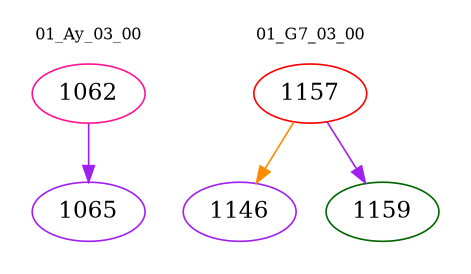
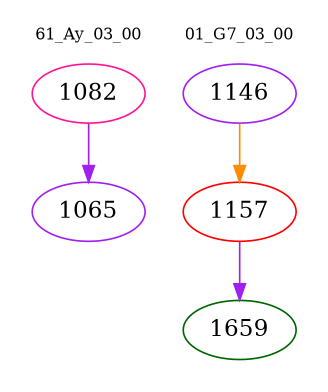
  digraph {
    node [color=purple]
    edge [color=purple]
-   n1 [color=deeppink label=1062]
+   n1 [color=deeppink label=1082]
    n2 [label=1065]
    n3 [color=red label=1157]
    n4 [label=1146]
-   n5 [color=darkgreen label=1159]
+   n5 [color=darkgreen label=1659]
    subgraph cluster_1 {
      color=white
      fontsize=10
-     label="01_Ay_03_00"
+     label="61_Ay_03_00"
      n1
      n2
    }
    subgraph cluster_2 {
      color=white
      fontsize=10
      label="01_G7_03_00"
      n3
      n4
      n5
    }
    n1 -> n2
-   n3 -> n4 [color=darkorange]
+   n4 -> n3 [color=darkorange]
    n3 -> n5
  }
